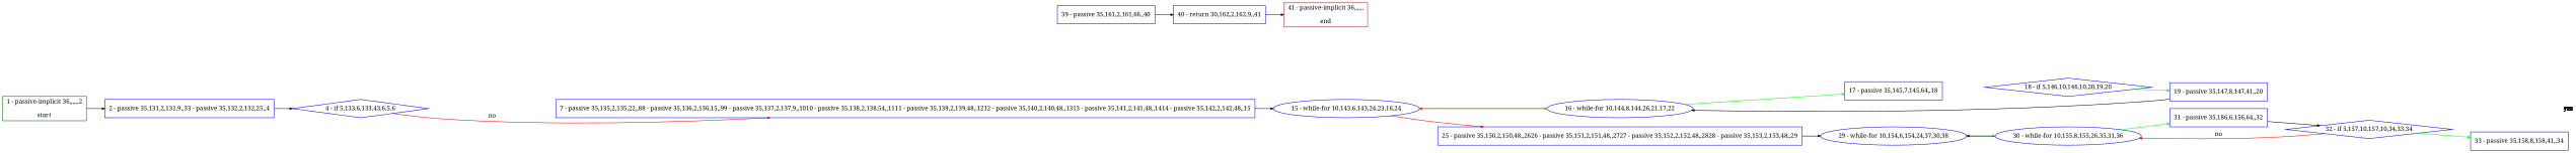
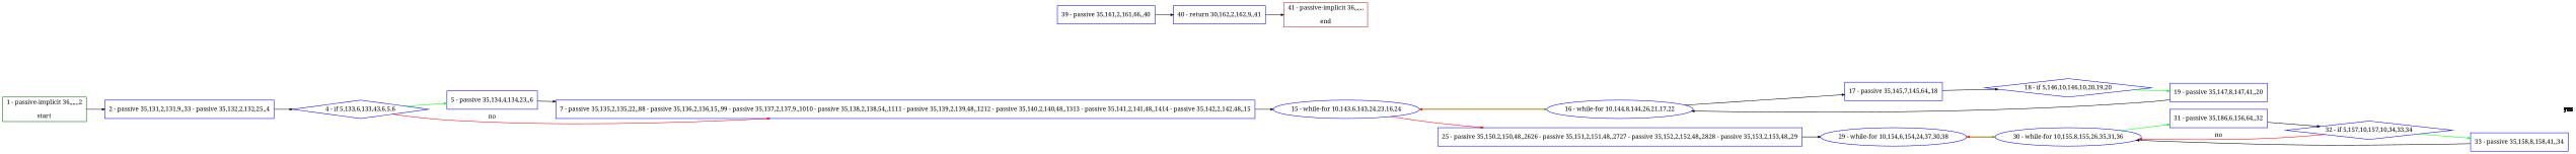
  digraph {
    bgcolor=white
    compound=true
    fillcolor="#FFFFCC"
    fontname="Noto Serif"
    fontsize=12
    pack=true
    packmode=clust
    rankdir=LR
    style="rounded,filled"
    node [color="#0000ff" compound=true fillcolor="#ffffff" fixedsize=false fontname="Noto Serif" fontsize=12 node_initialized=no shape=box style=filled]
    edge [arrowhead=normal arrowsize=0.5 arrowtail=none color="#000000" compound=true dir=forward fontcolor=black fontname="Noto Serif" fontsize=12]
    n1 [label="2 - passive 35,131,2,131,9,,33 - passive 35,132,2,132,25,,4"]
    n2 [label="4 - if 5,133,6,133,43,6,5,6" shape=diamond]
+   n3 [label="5 - passive 35,134,4,134,23,,6"]
    n4 [label="7 - passive 35,135,2,135,22,,88 - passive 35,136,2,136,15,,99 - passive 35,137,2,137,9,,1010 - passive 35,138,2,138,54,,1111 - passive 35,139,2,139,48,,1212 - passive 35,140,2,140,48,,1313 - passive 35,141,2,141,48,,1414 - passive 35,142,2,142,48,,15"]
    n5 [color="#006400" label="1 - passive-implicit 36,,,,,,2\n\nstart"]
    n6 [label="15 - while-for 10,143,6,143,24,23,16,24" shape=oval]
    n7 [label="16 - while-for 10,144,8,144,26,21,17,22" shape=oval]
    n8 [label="25 - passive 35,150,2,150,48,,2626 - passive 35,151,2,151,48,,2727 - passive 35,152,2,152,48,,2828 - passive 35,153,2,153,48,,29"]
    n9 [label="17 - passive 35,145,7,145,64,,18"]
    n10 [label="29 - while-for 10,154,6,154,24,37,30,38" shape=oval]
    n11 [label="18 - if 5,146,10,146,10,20,19,20" shape=diamond]
    n12 [label="30 - while-for 10,155,8,155,26,35,31,36" shape=oval]
    n13 [label="19 - passive 35,147,8,147,41,,20"]
    n14 [label="31 - passive 35,186,6,156,64,,32"]
    n15 [label="39 - passive 35,161,2,161,66,,40"]
    n16 [label="40 - return 30,162,2,162,9,,41"]
    n17 [label="32 - if 5,157,10,157,10,34,33,34" shape=diamond]
    n18 [color="#a52a2a" label="41 - passive-implicit 36,,,,,,\n\nend"]
    n19 [label="33 - passive 35,158,8,158,41,,34"]
    n1 -> n2
+   n2 -> n3 [color="#00ff00" label=yes]
    n2 -> n4 [color="#ff0000" label=no]
+   n3 -> n4
    n4 -> n6
    n5 -> n1
    n6 -> n7 [color="#00ff00" label=yes]
    n6 -> n8 [color="#ff0000" label=no]
    n7 -> n6 [color="#ff0000" label=no]
-   n7 -> n9 [color="#00ff00" label=yes]
+   n7 -> n9 [label=yes]
    n8 -> n10
+   n9 -> n11
    n10 -> n12 [color="#00ff00" label=yes]
    n11 -> n13 [color="#00ff00" label=yes]
-   n12 -> n10 [label=no]
+   n12 -> n10 [color="#ff0000" label=no]
    n12 -> n14 [color="#00ff00" label=yes]
    n13 -> n7
    n14 -> n17
    n15 -> n16
    n16 -> n18
    n17 -> n12 [color="#ff0000" label=no]
    n17 -> n19 [color="#00ff00" label=yes]
+   n19 -> n12
  }
